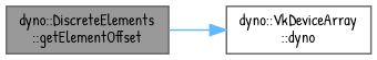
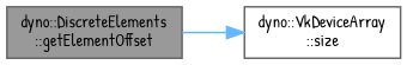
  digraph {
    rankdir=LR
    fontname="Patrick Hand"
    node [fontname="Patrick Hand" fontsize=10 shape=box style=filled]
    n1 [color=gray40 fillcolor=grey60 fontcolor=black height=0.2 label="dyno::DiscreteElements\l::getElementOffset" width=0.4]
-   n2 [color=grey40 fillcolor=white height=0.2 label="dyno::VkDeviceArray\l::dyno" width=0.4]
+   n2 [color=grey40 fillcolor=white height=0.2 label="dyno::VkDeviceArray\l::size" width=0.4]
    n1 -> n2 [color=steelblue1 fontname="Patrick Hand" fontsize=10 labelfontname=Helvetica labelfontsize=10 style=solid]
  }
